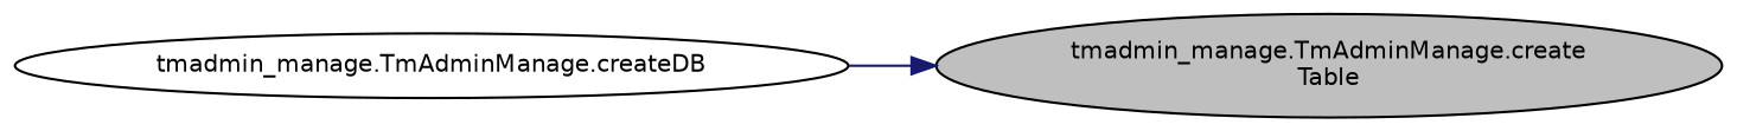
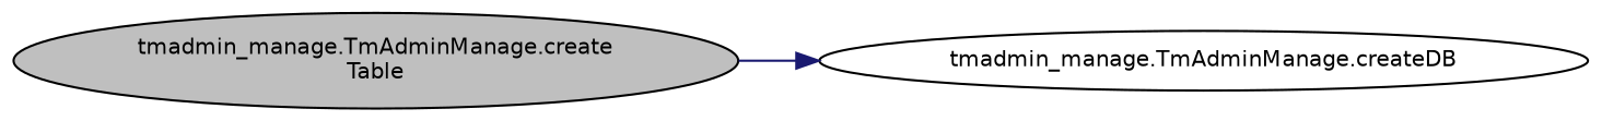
  digraph {
    rankdir=RL
    node [color=black fontname=Helvetica fontsize=10 shape=ellipse style=filled]
    n1 [fillcolor=grey75 fontcolor=black height=0.2 label="tmadmin_manage.TmAdminManage.create\lTable" width=0.4]
    n2 [fillcolor=white height=0.2 label="tmadmin_manage.TmAdminManage.createDB" width=0.4]
-   n1 -> n2 [color=midnightblue dir=back fontname=Helvetica fontsize=10 labelfontname=Helvetica labelfontsize=10 style=solid]
+   n2 -> n1 [color=midnightblue dir=back fontname=Helvetica fontsize=10 labelfontname=Helvetica labelfontsize=10 style=solid]
  }
